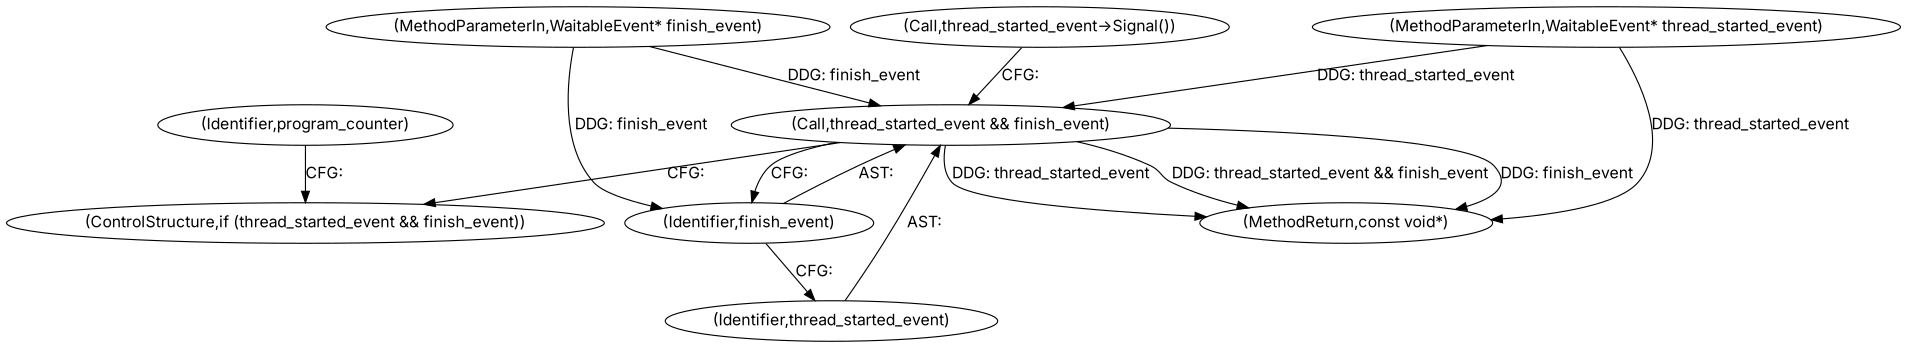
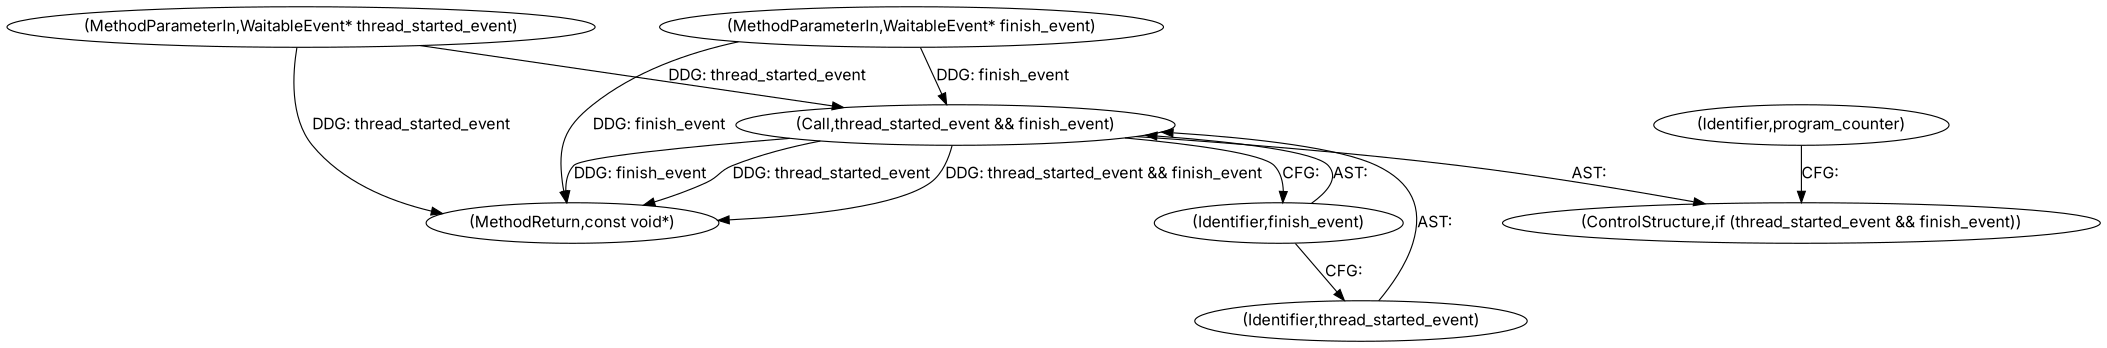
  digraph {
    fontname=Inter
    node [fontname=Inter]
    edge [fontname=Inter]
    n1 [label="(Call,thread_started_event && finish_event)"]
    n2 [label="(MethodReturn,const void*)"]
    n3 [label="(ControlStructure,if (thread_started_event && finish_event))"]
    n4 [label="(Identifier,finish_event)"]
    n5 [label="(Identifier,thread_started_event)"]
    n6 [label="(MethodParameterIn,WaitableEvent* thread_started_event)"]
    n7 [label="(MethodParameterIn,WaitableEvent* finish_event)"]
-   n8 [label="(Call,thread_started_event->Signal())"]
    n9 [label="(Identifier,program_counter)"]
    n1 -> n2 [label="DDG: finish_event"]
    n1 -> n2 [label="DDG: thread_started_event"]
    n1 -> n2 [label="DDG: thread_started_event && finish_event"]
-   n1 -> n3 [label="CFG: "]
+   n1 -> n3 [label="AST: "]
    n1 -> n4 [label="CFG: "]
    n4 -> n1 [label="AST: "]
    n4 -> n5 [label="CFG: "]
    n5 -> n1 [label="AST: "]
    n6 -> n1 [label="DDG: thread_started_event"]
    n6 -> n2 [label="DDG: thread_started_event"]
    n7 -> n1 [label="DDG: finish_event"]
-   n7 -> n4 [label="DDG: finish_event"]
-   n8 -> n1 [label="CFG: "]
+   n7 -> n2 [label="DDG: finish_event"]
    n9 -> n3 [label="CFG: "]
  }
